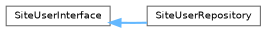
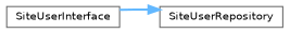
  digraph {
    rankdir=LR
    node [color=grey40 fillcolor=white fontname=Helvetica fontsize=10 shape=box style=filled]
    n1 [height=0.2 label=SiteUserInterface width=0.4]
    n2 [height=0.2 label=SiteUserRepository width=0.4]
-   n1 -> n2 [color=steelblue1 dir=back fontname=Helvetica fontsize=10 labelfontname=Helvetica labelfontsize=10 style=bold]
+   n2 -> n1 [color=steelblue1 dir=back fontname=Helvetica fontsize=10 labelfontname=Helvetica labelfontsize=10 style=bold]
  }
